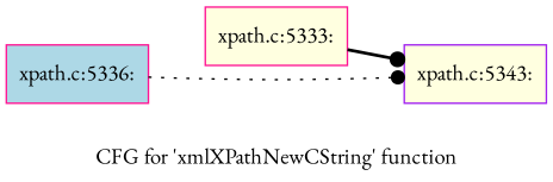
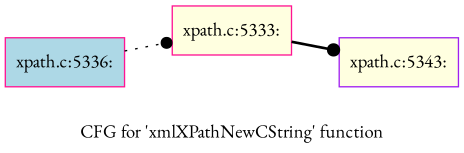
  digraph {
    fontname="EB Garamond"
    label="CFG for 'xmlXPathNewCString' function"
    rankdir=LR
    node [color=deeppink fillcolor=lightyellow fontname="EB Garamond" shape=record style=filled]
    edge [arrowhead=dot fontname="EB Garamond"]
    n1 [label="{xpath.c:5333:}"]
    n2 [color=purple label="{xpath.c:5343:}"]
    n3 [fillcolor=lightblue label="{xpath.c:5336:}"]
    n1 -> n2 [style=bold]
-   n3 -> n2 [style=dotted]
+   n3 -> n1 [style=dotted]
  }
